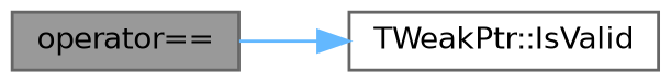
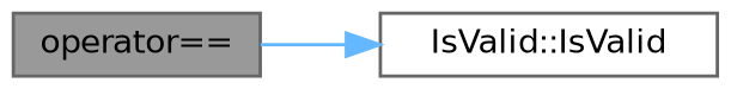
  digraph {
    rankdir=LR
    node [fontname=Helvetica fontsize=10 shape=box style=filled]
    n1 [color=gray40 fillcolor=grey60 fontcolor=black height=0.2 label="operator==" width=0.4]
-   n2 [color=grey40 fillcolor=white height=0.2 label="TWeakPtr::IsValid" width=0.4]
+   n2 [color=grey40 fillcolor=white height=0.2 label="IsValid::IsValid" width=0.4]
    n1 -> n2 [color=steelblue1 fontname=Helvetica fontsize=10 labelfontname=Helvetica labelfontsize=10 style=solid]
  }
